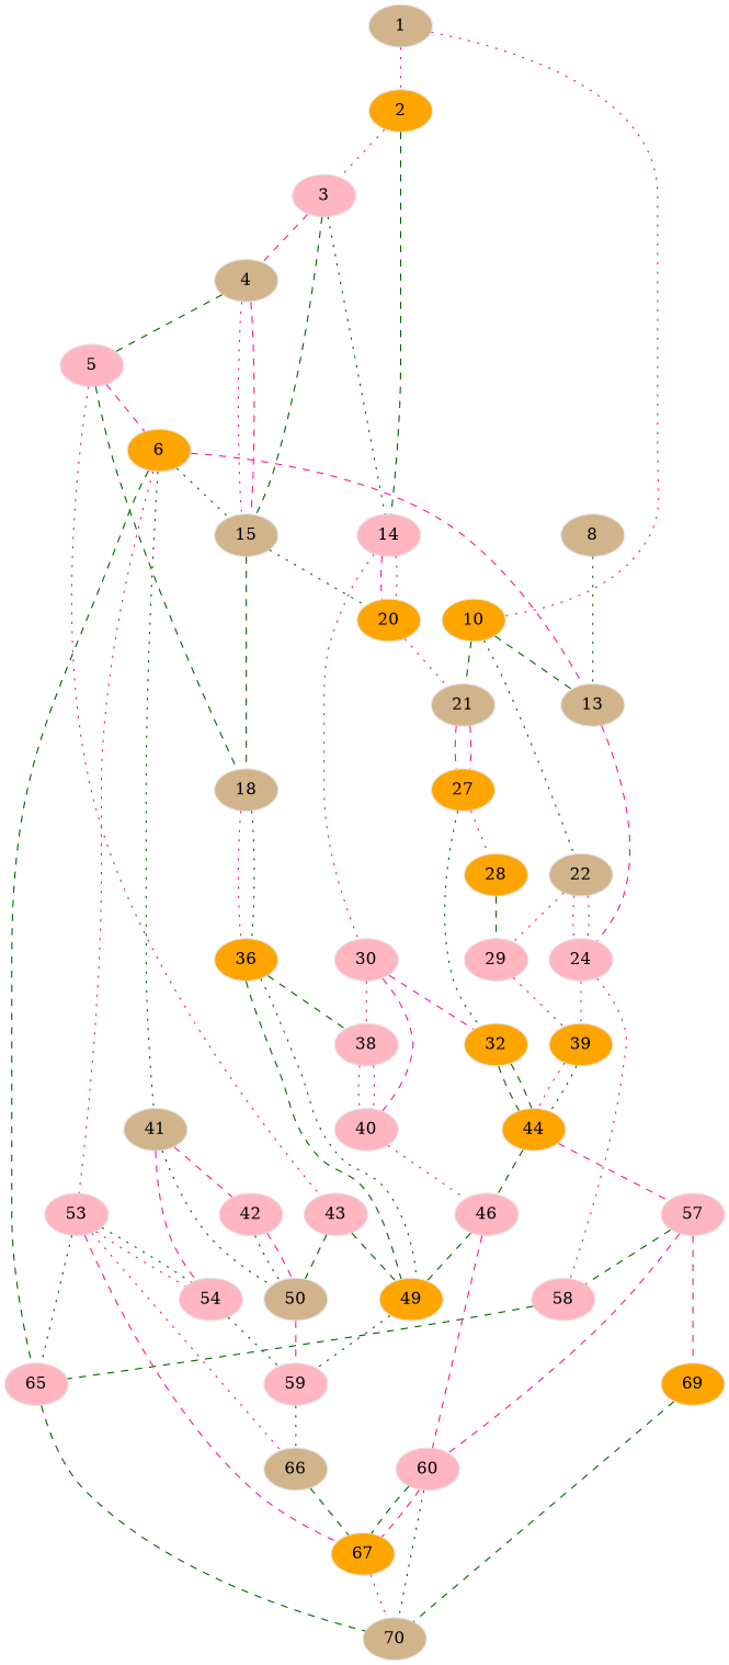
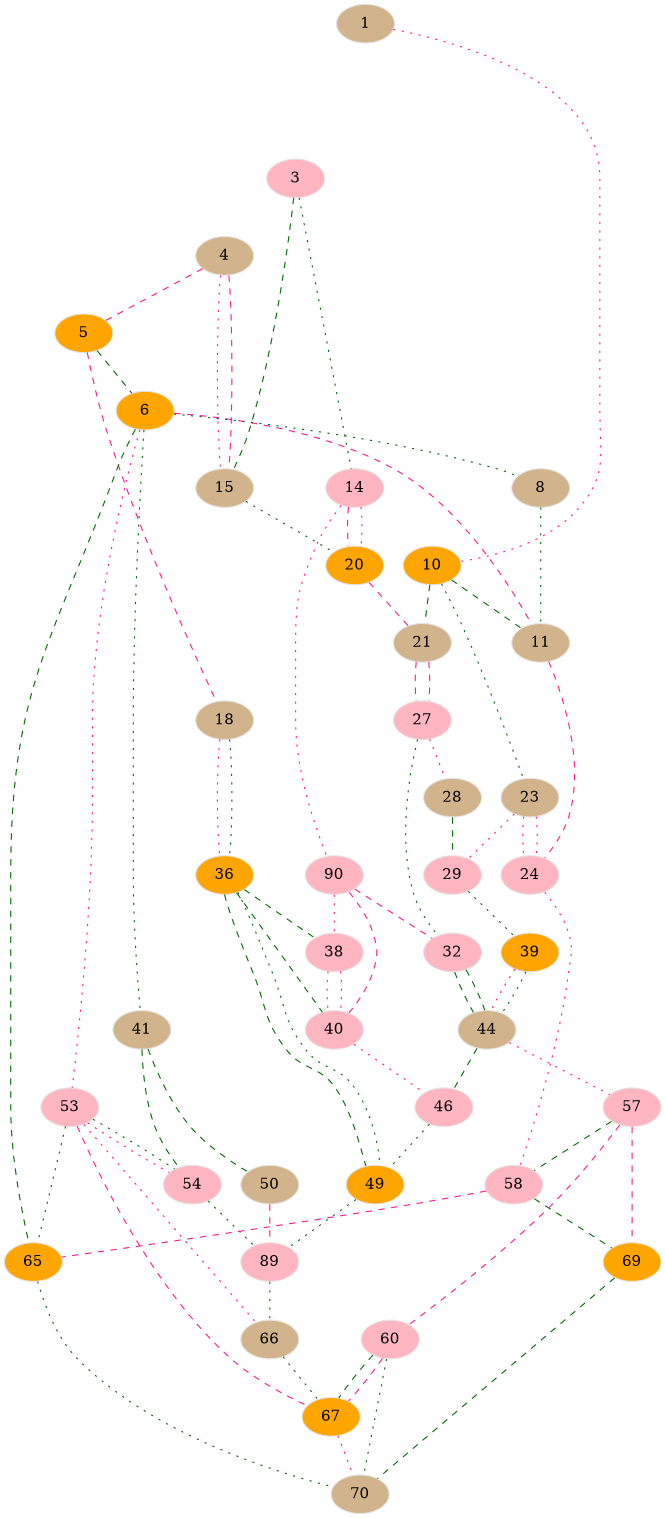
  graph {
    node [color=gray90 fillcolor=lightpink style=filled]
    edge [color=deeppink style=dotted]
    1 [fillcolor=tan super="+9"]
-   2 [fillcolor=orange super="+12"]
    10 [fillcolor=orange super="+22"]
    3 [super="+13"]
    14
-   11 [fillcolor=tan super="+16" label=13]
+   11 [fillcolor=tan super="+16"]
    21 [fillcolor=tan]
-   23 [fillcolor=tan label=22]
+   23 [fillcolor=tan]
    4 [fillcolor=tan]
    15 [fillcolor=tan super="+19"]
    20 [fillcolor=orange super="+26"]
-   30 [super="+31"]
-   5 [super="+17"]
+   30 [super="+31" label=90]
+   5 [fillcolor=orange super="+17"]
    18 [fillcolor=tan]
    6 [fillcolor=orange super="+7"]
-   43 [super="+48"]
    8 [fillcolor=tan]
    41 [fillcolor=tan super="+52"]
    53 [super="+68"]
-   65
+   65 [fillcolor=orange]
    36 [fillcolor=orange super="+37"]
    49 [fillcolor=orange super="+55"]
    50 [fillcolor=tan super="+51"]
    24 [super="+25"]
-   42
    54
    66 [fillcolor=tan]
    67 [fillcolor=orange super="+72"]
    70 [fillcolor=tan super="+71"]
-   27 [fillcolor=orange super="+33"]
+   27 [super="+33"]
    29 [super="+35"]
    39 [fillcolor=orange]
    58 [super="+64"]
    38
    40 [super="+45"]
-   32 [fillcolor=orange]
-   28 [fillcolor=orange super="+34"]
-   44 [fillcolor=orange super="+47"]
+   32
+   28 [fillcolor=tan super="+34"]
+   44 [fillcolor=tan super="+47"]
    69 [fillcolor=orange]
    46 [super="+56"]
    57 [super="+62"]
-   59 [super="+63"]
+   59 [super="+63" label=89]
    60 [super="+61"]
-   1 -- 2 [weight=2]
    1 -- 10
-   2 -- 3
-   2 -- 14 [color=darkgreen style=dashed]
    10 -- 11 [color=darkgreen style=dashed]
    10 -- 21 [color=darkgreen style=dashed]
    10 -- 23 [color=darkgreen]
    3 -- 14 [color=darkgreen]
-   3 -- 4 [style=dashed]
    3 -- 15 [color=darkgreen style=dashed]
    14 -- 20 [style=dashed]
    14 -- 20
    14 -- 30
    11 -- 24 [style=dashed]
    21 -- 27 [style=dashed]
    21 -- 27 [style=dashed]
    23 -- 24
    23 -- 24
    23 -- 29
    4 -- 15
    4 -- 15 [style=dashed]
-   4 -- 5 [color=darkgreen style=dashed]
+   4 -- 5 [style=dashed]
    15 -- 20 [color=darkgreen]
-   15 -- 18 [color=darkgreen style=dashed]
-   20 -- 21
+   20 -- 21 [style=dashed]
    30 -- 38
    30 -- 40 [style=dashed]
    30 -- 32 [style=dashed]
-   5 -- 18 [color=darkgreen style=dashed]
-   5 -- 6 [style=dashed]
-   5 -- 43
+   5 -- 18 [style=dashed]
+   5 -- 6 [color=darkgreen style=dashed]
    18 -- 36
    18 -- 36 [color=darkgreen]
    6 -- 11 [style=dashed]
-   6 -- 15 [color=darkgreen]
+   6 -- 8 [color=darkgreen]
    6 -- 41 [color=darkgreen]
    6 -- 53
    6 -- 65 [color=darkgreen style=dashed]
-   43 -- 49 [color=darkgreen style=dashed]
-   43 -- 50 [color=darkgreen style=dashed]
    8 -- 11 [color=darkgreen]
-   41 -- 50 [color=darkgreen]
-   41 -- 42 [style=dashed]
-   41 -- 54 [style=dashed]
+   41 -- 50 [color=darkgreen style=dashed]
+   41 -- 54 [color=darkgreen style=dashed]
    53 -- 65 [color=darkgreen]
    53 -- 54
    53 -- 54 [color=darkgreen]
    53 -- 66
    53 -- 67 [style=dashed]
-   65 -- 70 [color=darkgreen style=dashed]
+   65 -- 70 [color=darkgreen]
    36 -- 49 [color=darkgreen style=dashed]
    36 -- 49 [color=darkgreen]
    36 -- 38 [color=darkgreen style=dashed]
+   36 -- 40 [color=darkgreen style=dashed]
    49 -- 59 [color=darkgreen]
    50 -- 59 [style=dashed]
-   24 -- 39
    24 -- 58
-   42 -- 50 [color=darkgreen]
-   42 -- 50 [style=dashed]
    54 -- 59 [color=darkgreen]
-   66 -- 67 [color=darkgreen style=dashed]
+   66 -- 67 [color=darkgreen]
    67 -- 70
    27 -- 32 [color=darkgreen]
    27 -- 28 [weight=2]
-   29 -- 39
+   29 -- 39 [color=darkgreen]
    39 -- 44
    39 -- 44 [color=darkgreen]
-   58 -- 65 [color=darkgreen style=dashed]
+   58 -- 65 [style=dashed]
+   58 -- 69 [color=darkgreen style=dashed]
    38 -- 40
    38 -- 40
    40 -- 46
    32 -- 44 [color=darkgreen style=dashed]
    32 -- 44 [color=darkgreen style=dashed]
    28 -- 29 [color=darkgreen style=dashed weight=2]
    44 -- 46 [color=darkgreen style=dashed]
-   44 -- 57 [style=dashed]
+   44 -- 57
    69 -- 70 [color=darkgreen style=dashed]
-   46 -- 49 [color=darkgreen style=dashed]
-   46 -- 60 [style=dashed]
+   46 -- 49 [color=darkgreen]
    57 -- 58 [color=darkgreen style=dashed]
    57 -- 69 [style=dashed]
    57 -- 60 [style=dashed]
    59 -- 66 [color=darkgreen]
    60 -- 67 [color=darkgreen style=dashed]
    60 -- 67 [style=dashed]
    60 -- 70 [color=darkgreen]
  }
